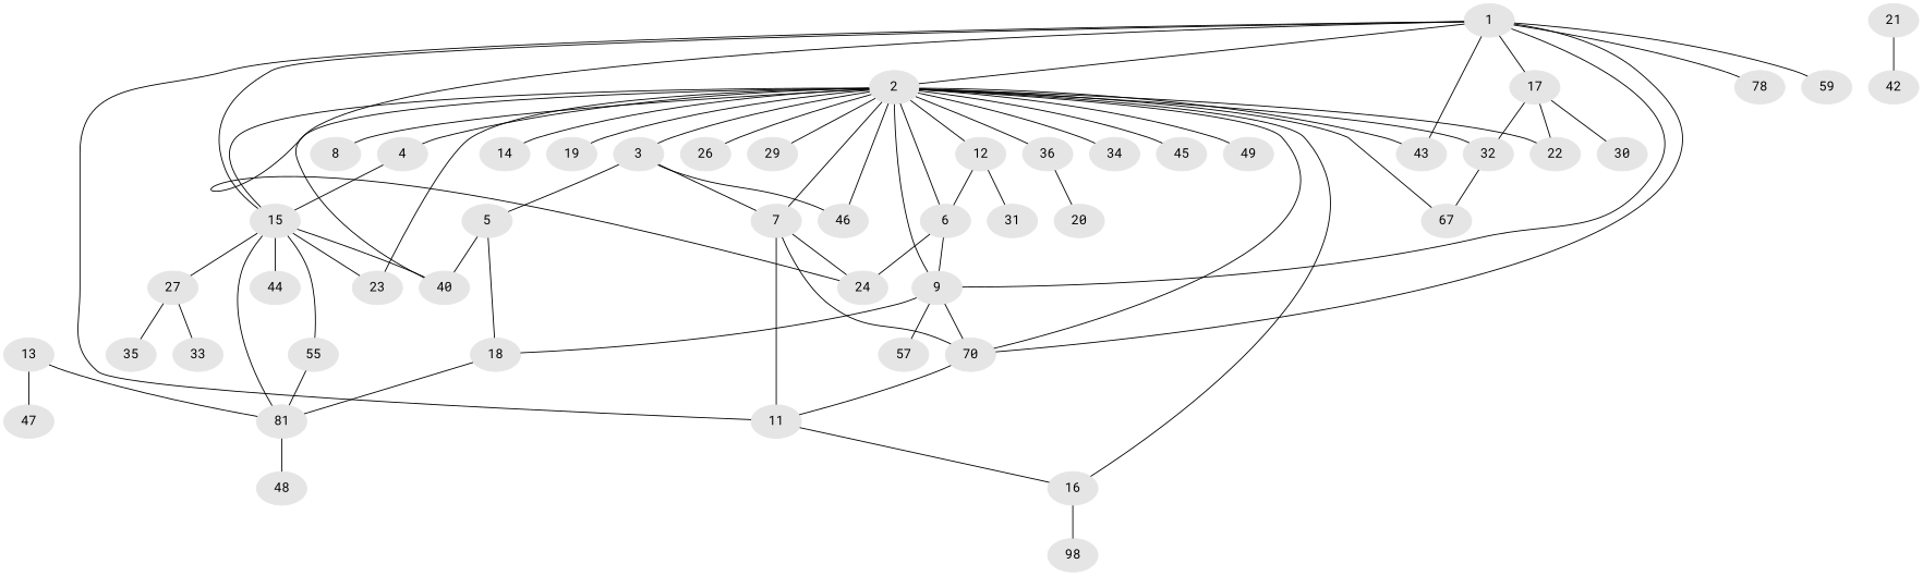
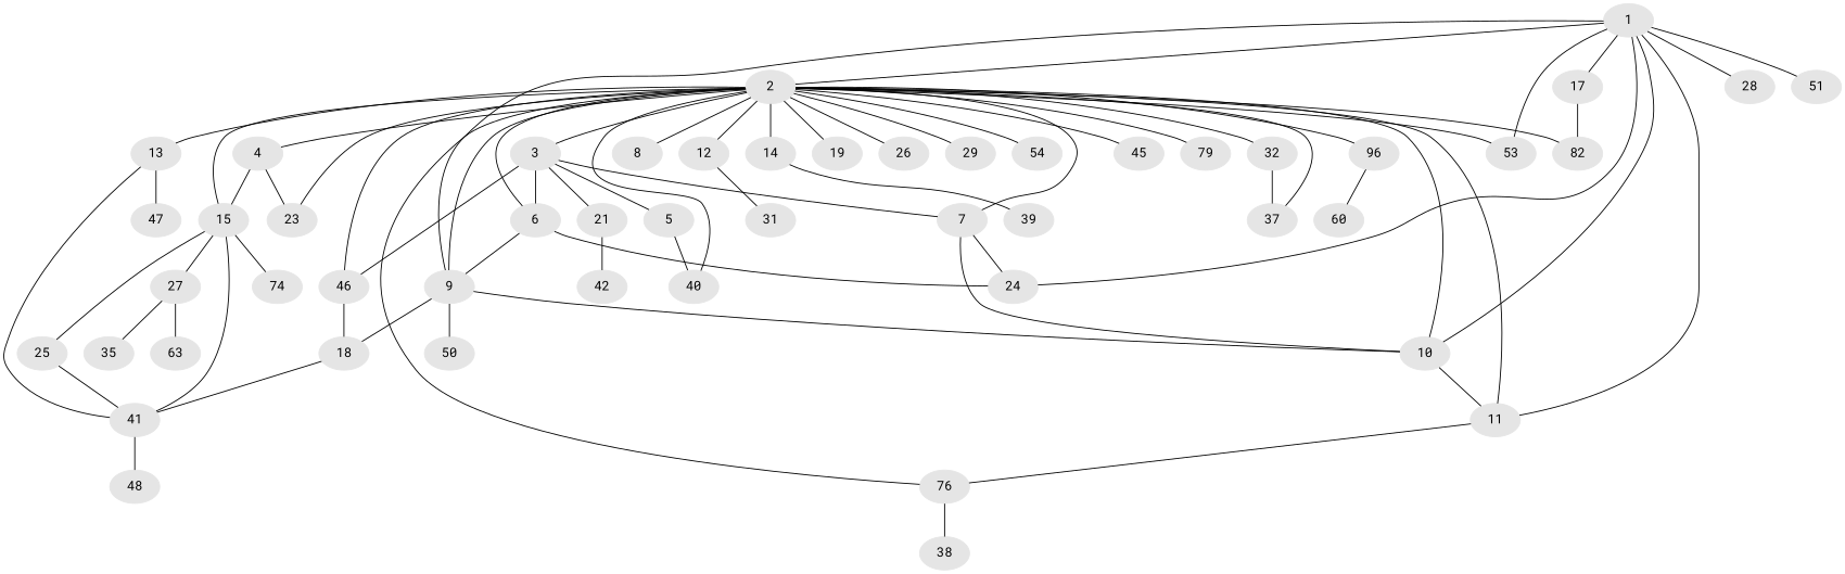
  graph {
    fontname="Roboto Mono"
    node [color=gray90 fontname="Roboto Mono" style=filled]
    edge [fontname="Roboto Mono" weight=1.0]
    1
    2
    9
-   10 [label=70]
+   10
    11
    15
    17
    24
-   28 [label=78]
-   43
-   51 [label=59]
+   28
+   43 [label=53]
+   51
    3
    4
    6
    7
    8
    12
    13
    14
-   16
+   16 [label=76]
    19
-   22
+   22 [label=82]
    23
    26
    29
    32
-   34
-   36
-   37 [label=67]
+   34 [label=54]
+   36 [label=96]
+   37
    40
    45
    46
-   49
+   49 [label=79]
    18
-   50 [label=57]
-   41 [label=81]
-   25 [label=55]
+   50
+   41
+   25
    27
-   44
-   30
+   44 [label=74]
    5
    21
    31
    47
-   38 [label=98]
-   20
+   39
+   38
+   20 [label=60]
    42
    48
-   33
+   33 [label=63]
    35
    1 -- 2
    1 -- 9
    1 -- 10
    1 -- 11
-   1 -- 15
    1 -- 17
    1 -- 24
    1 -- 28
    1 -- 43
    1 -- 51
    2 -- 9
    2 -- 10
-   7 -- 11 [weight=2.0]
+   2 -- 11 [weight=2.0]
    2 -- 15
    2 -- 43
    2 -- 3 [weight=2.0]
    2 -- 4 [weight=2.0]
    2 -- 6 [weight=2.0]
    2 -- 7
    2 -- 8
    2 -- 12
+   2 -- 13 [weight=2.0]
    2 -- 14
    2 -- 16
    2 -- 19
    2 -- 22
    2 -- 23
    2 -- 26
    2 -- 29
    2 -- 32
    2 -- 34
    2 -- 36
    2 -- 37
    2 -- 40
    2 -- 45
    2 -- 46
    2 -- 49
    9 -- 10
    9 -- 18
    9 -- 50
    10 -- 11
    11 -- 16
-   15 -- 23
-   15 -- 40
+   4 -- 23
    15 -- 41
    15 -- 25
    15 -- 27
    15 -- 44
    17 -- 22
-   17 -- 32
-   17 -- 30
-   12 -- 6
+   3 -- 6
    3 -- 7
    3 -- 46
    3 -- 5
+   3 -- 21
    4 -- 15
    6 -- 9
    6 -- 24
    7 -- 10
    7 -- 24
    12 -- 31
    13 -- 41
    13 -- 47
+   14 -- 39
    16 -- 38
    32 -- 37
    36 -- 20
    18 -- 41
    41 -- 48
    25 -- 41
    27 -- 33
    27 -- 35
    5 -- 40
-   5 -- 18 [weight=3.0]
+   46 -- 18 [weight=3.0]
    21 -- 42
  }
